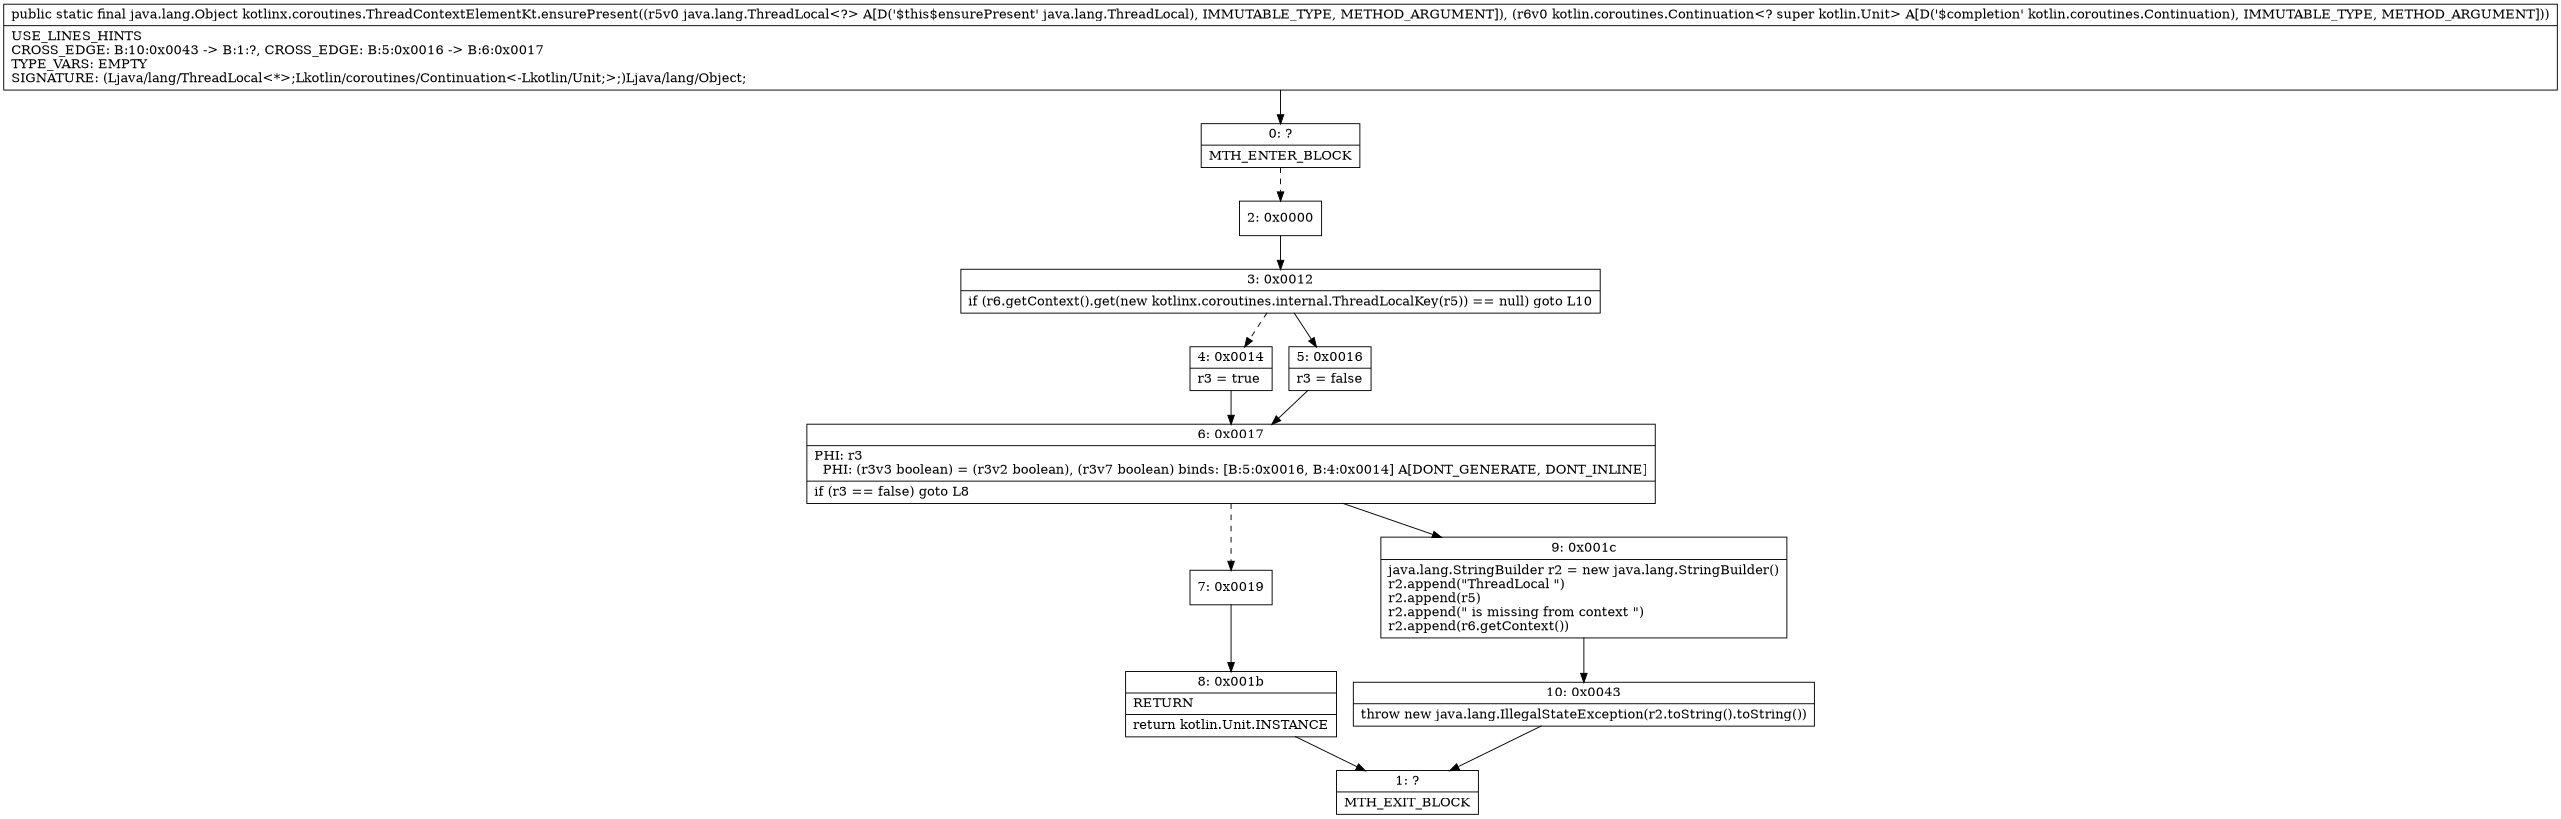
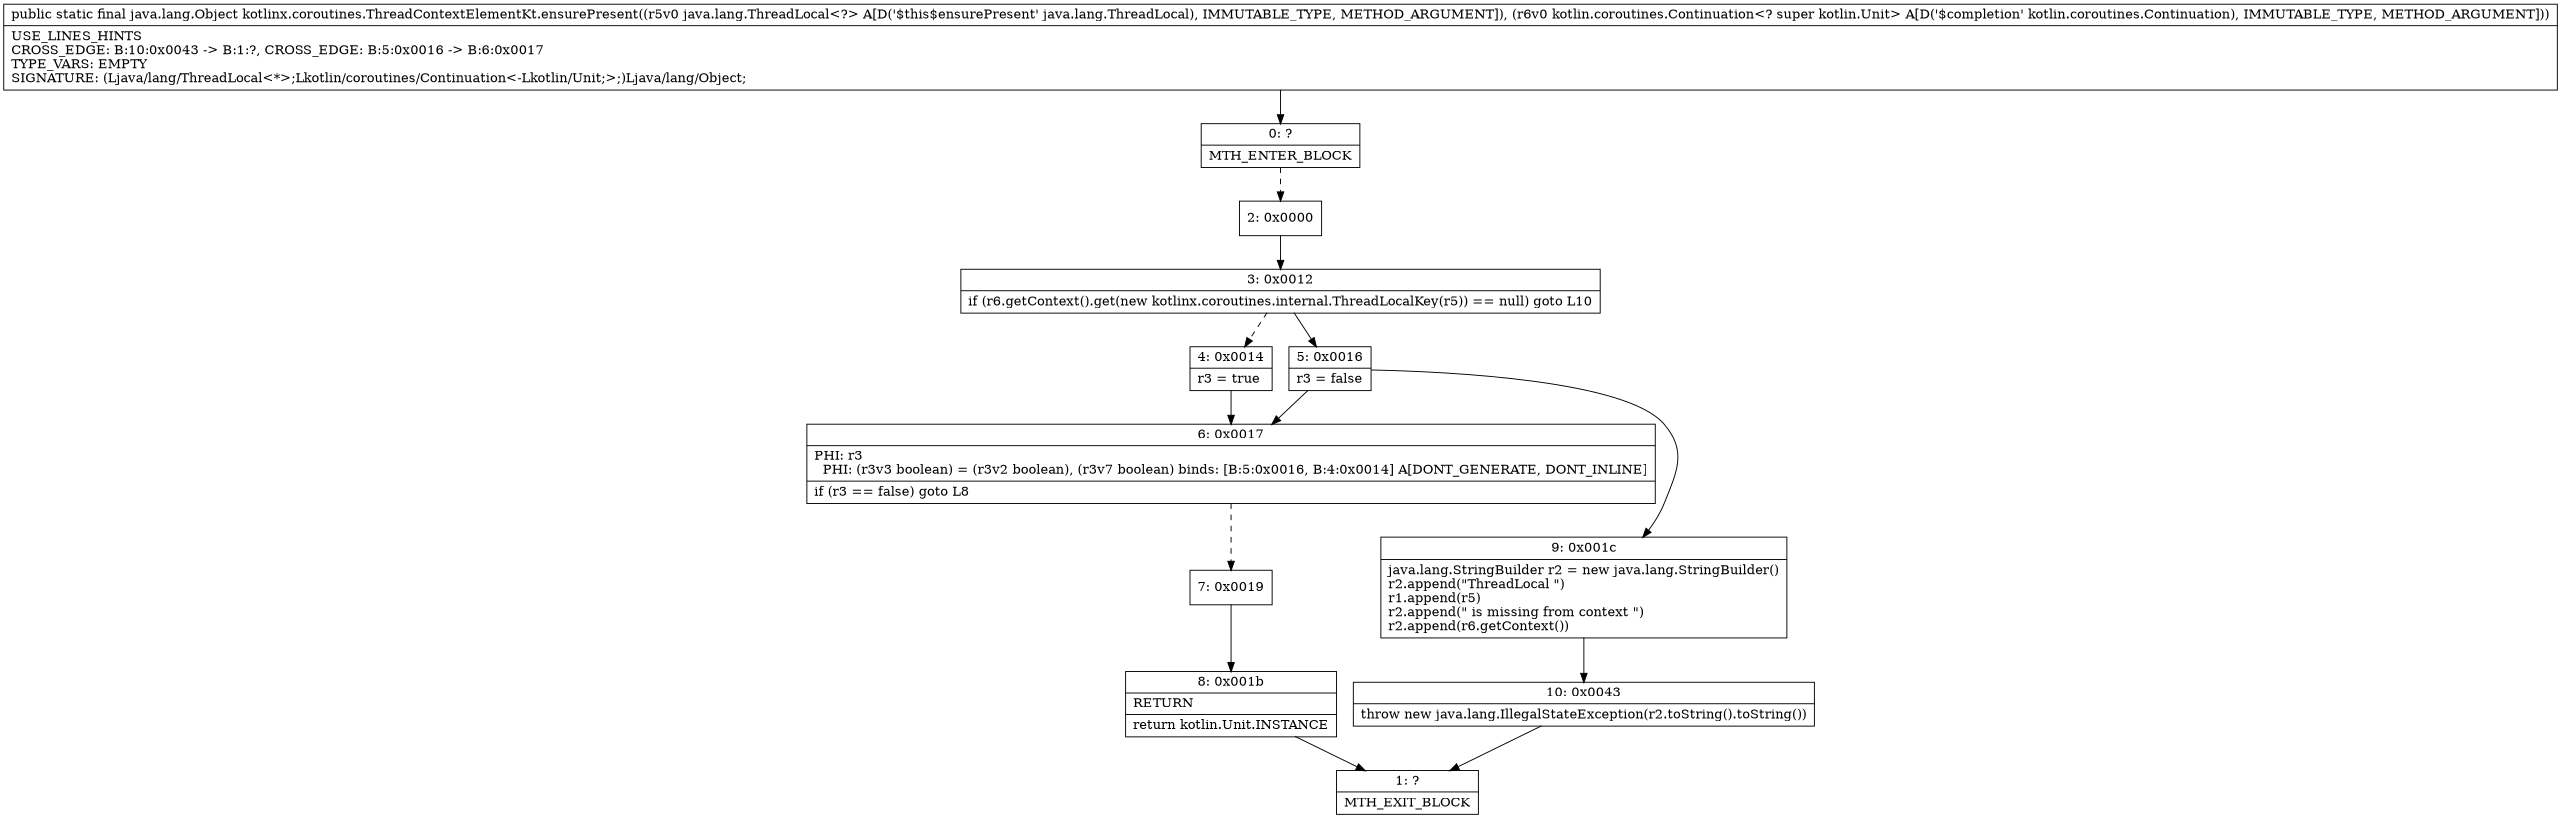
  digraph {
    node [shape=record]
    n1 [label="{0\:\ ?|MTH_ENTER_BLOCK\l}"]
    n2 [label="{2\:\ 0x0000}"]
    n3 [label="{3\:\ 0x0012|if (r6.getContext().get(new kotlinx.coroutines.internal.ThreadLocalKey(r5)) == null) goto L10\l}"]
    n4 [label="{4\:\ 0x0014|r3 = true\l}"]
    n5 [label="{5\:\ 0x0016|r3 = false\l}"]
    n6 [label="{6\:\ 0x0017|PHI: r3 \l  PHI: (r3v3 boolean) = (r3v2 boolean), (r3v7 boolean) binds: [B:5:0x0016, B:4:0x0014] A[DONT_GENERATE, DONT_INLINE]\l|if (r3 == false) goto L8\l}"]
    n7 [label="{7\:\ 0x0019}"]
-   n8 [label="{9\:\ 0x001c|java.lang.StringBuilder r2 = new java.lang.StringBuilder()\lr2.append(\"ThreadLocal \")\lr2.append(r5)\lr2.append(\" is missing from context \")\lr2.append(r6.getContext())\l}"]
+   n8 [label="{9\:\ 0x001c|java.lang.StringBuilder r2 = new java.lang.StringBuilder()\lr2.append(\"ThreadLocal \")\lr1.append(r5)\lr2.append(\" is missing from context \")\lr2.append(r6.getContext())\l}"]
    n9 [label="{8\:\ 0x001b|RETURN\l|return kotlin.Unit.INSTANCE\l}"]
    n10 [label="{10\:\ 0x0043|throw new java.lang.IllegalStateException(r2.toString().toString())\l}"]
    n11 [label="{1\:\ ?|MTH_EXIT_BLOCK\l}"]
    n12 [label="{public static final java.lang.Object kotlinx.coroutines.ThreadContextElementKt.ensurePresent((r5v0 java.lang.ThreadLocal\<?\> A[D('$this$ensurePresent' java.lang.ThreadLocal), IMMUTABLE_TYPE, METHOD_ARGUMENT]), (r6v0 kotlin.coroutines.Continuation\<? super kotlin.Unit\> A[D('$completion' kotlin.coroutines.Continuation), IMMUTABLE_TYPE, METHOD_ARGUMENT]))  | USE_LINES_HINTS\lCROSS_EDGE: B:10:0x0043 \-\> B:1:?, CROSS_EDGE: B:5:0x0016 \-\> B:6:0x0017\lTYPE_VARS: EMPTY\lSIGNATURE: (Ljava\/lang\/ThreadLocal\<*\>;Lkotlin\/coroutines\/Continuation\<\-Lkotlin\/Unit;\>;)Ljava\/lang\/Object;\l}"]
    n1 -> n2 [style=dashed]
    n2 -> n3
    n3 -> n4 [style=dashed]
    n3 -> n5
    n4 -> n6
    n5 -> n6
    n6 -> n7 [style=dashed]
-   n6 -> n8
+   n5 -> n8
    n7 -> n9
    n8 -> n10
    n9 -> n11
    n10 -> n11
    n12 -> n1
  }
